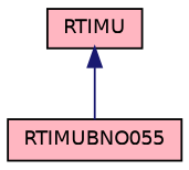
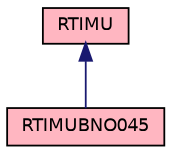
  digraph {
    fontname="DejaVu Sans"
    node [color=black fillcolor=lightpink fontname="DejaVu Sans" fontsize=10 shape=record style=filled]
    n1 [fontcolor=black height=0.2 label=RTIMU width=0.4]
-   n2 [height=0.2 label=RTIMUBNO055 width=0.4]
+   n2 [height=0.2 label=RTIMUBNO045 width=0.4]
    n1 -> n2 [color=midnightblue dir=back fontname="DejaVu Sans" fontsize=10 labelfontname=Helvetica labelfontsize=10 style=solid]
  }
